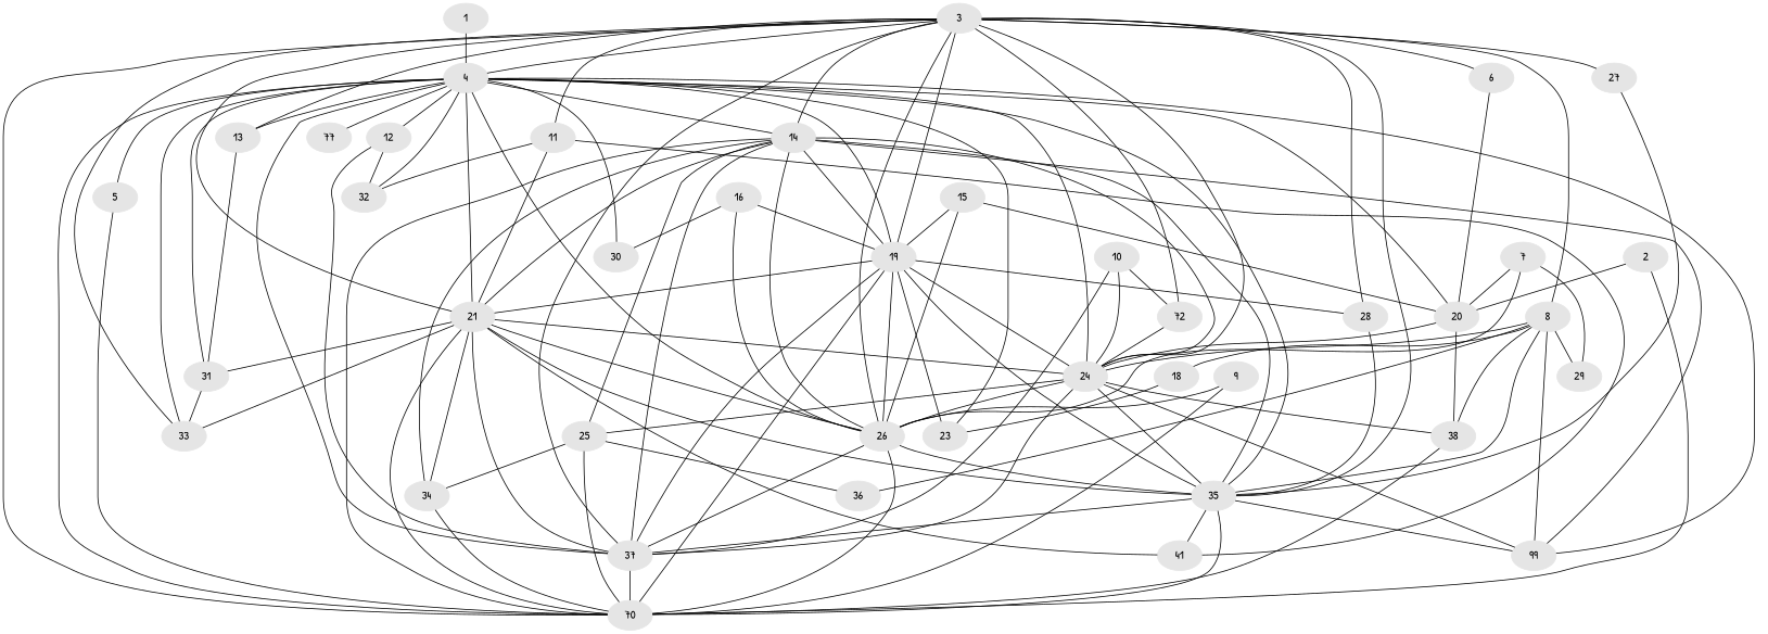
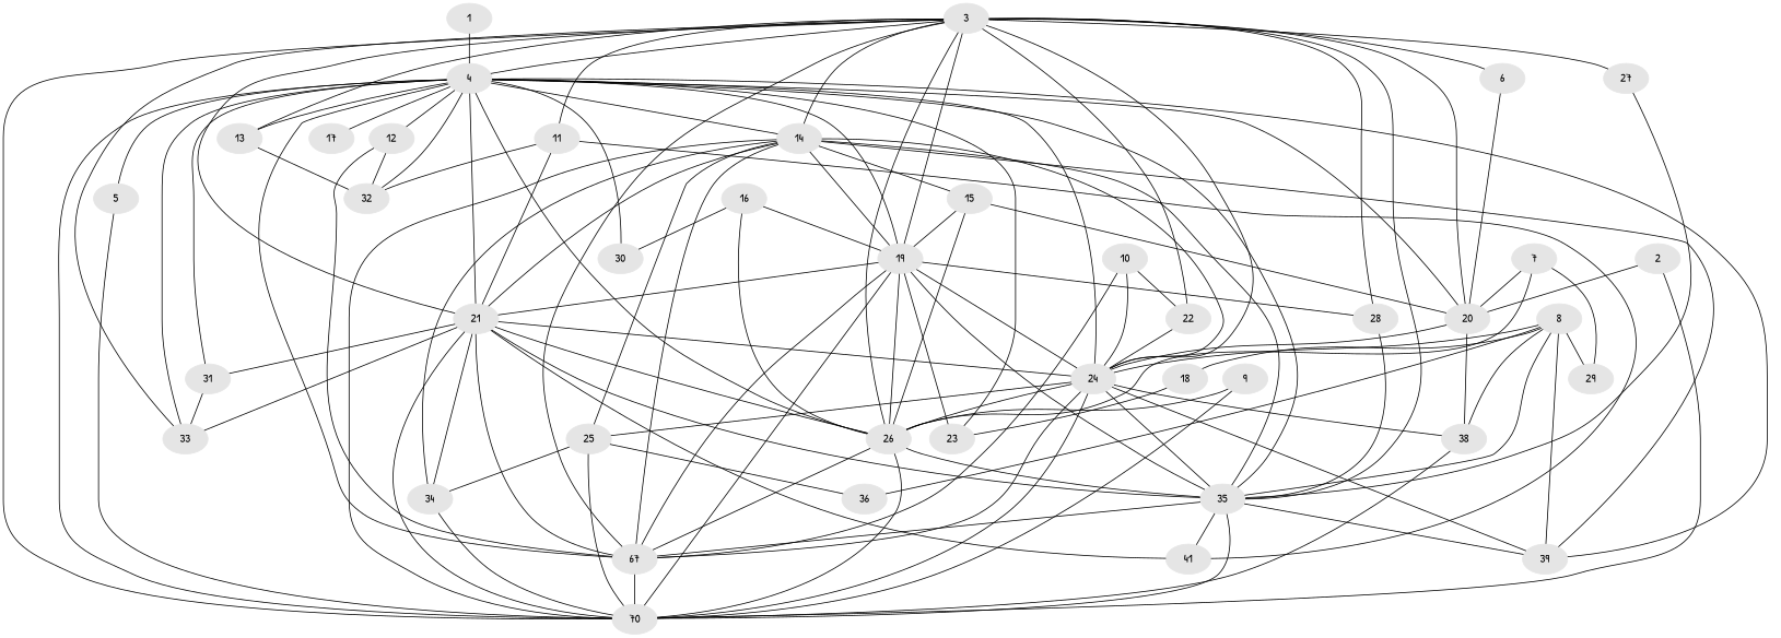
  graph {
    fontname="Patrick Hand"
    node [color=gray90 fontname="Patrick Hand" style=filled]
    edge [fontname="Patrick Hand" weight=1.0]
    1
    4
    20
    n4 [label=70]
    13
    14
    19
    21
    24
    26
    33
    35
-   37
+   37 [label=67]
    5
    12
-   17 [label=77]
+   17
    23
    30
    31
    32
-   39 [label=99]
+   39
    2
    38
    3
    6
    8
    11
-   22 [label=72]
+   22
    27
    28
    29
    18
    36
    41
    25
    34
    7
    9
    10
    15
    16
    1 -- 4
    4 -- 20
    4 -- n4
    4 -- 13
    4 -- 14
    4 -- 19
    4 -- 21 [weight=2.0]
    4 -- 24
    4 -- 26
    4 -- 33
    4 -- 35
    4 -- 37
    4 -- 5
    4 -- 12
    4 -- 17
    4 -- 23
    4 -- 30
    4 -- 31 [weight=2.0]
    4 -- 32
    4 -- 39
    20 -- 24 [weight=2.0]
    20 -- 38
-   13 -- 31
+   13 -- 32
    14 -- n4
    14 -- 19
    14 -- 21
    14 -- 24 [weight=2.0]
-   14 -- 26
+   14 -- 15
    14 -- 35
    14 -- 37
    14 -- 39
    14 -- 25
    14 -- 34
    19 -- n4
    19 -- 21
    19 -- 24 [weight=2.0]
    19 -- 26
    19 -- 35
    19 -- 37
    19 -- 23
    19 -- 28
    21 -- n4
    21 -- 24 [weight=2.0]
    21 -- 26
    21 -- 33
    21 -- 35
    21 -- 37 [weight=3.0]
    21 -- 31
    21 -- 41
    21 -- 34
+   24 -- n4
    24 -- 26
    24 -- 35 [weight=3.0]
    24 -- 37
    24 -- 39
    24 -- 38
    24 -- 25
    26 -- n4
    26 -- 35 [weight=2.0]
    26 -- 37
    35 -- n4 [weight=2.0]
    35 -- 37
    35 -- 39
    35 -- 41
    37 -- n4 [weight=2.0]
    5 -- n4
    12 -- 37
    12 -- 32
    31 -- 33
    2 -- 20
    2 -- n4
    38 -- n4
    3 -- 4
    3 -- n4
    3 -- 13 [weight=2.0]
    3 -- 14
    3 -- 19
    3 -- 21 [weight=2.0]
    3 -- 24 [weight=3.0]
    3 -- 26 [weight=2.0]
    3 -- 33
    3 -- 35
    3 -- 37
    3 -- 6
-   3 -- 8
+   3 -- 20
    3 -- 11
    3 -- 22
    3 -- 27 [weight=2.0]
    3 -- 28
    6 -- 20
    8 -- 24
    8 -- 35
    8 -- 39
    8 -- 38
    8 -- 29
    8 -- 18
    8 -- 36
    11 -- 21 [weight=2.0]
    11 -- 32
    11 -- 41
    22 -- 24
    27 -- 35
    28 -- 35
    18 -- 23
    25 -- n4
    25 -- 36
    25 -- 34
    34 -- n4
    7 -- 20
    7 -- 26
    7 -- 29
    9 -- n4
    9 -- 26
    10 -- 24
    10 -- 37
    10 -- 22
    15 -- 20
    15 -- 19
    15 -- 26
    16 -- 19
    16 -- 26
    16 -- 30
  }
